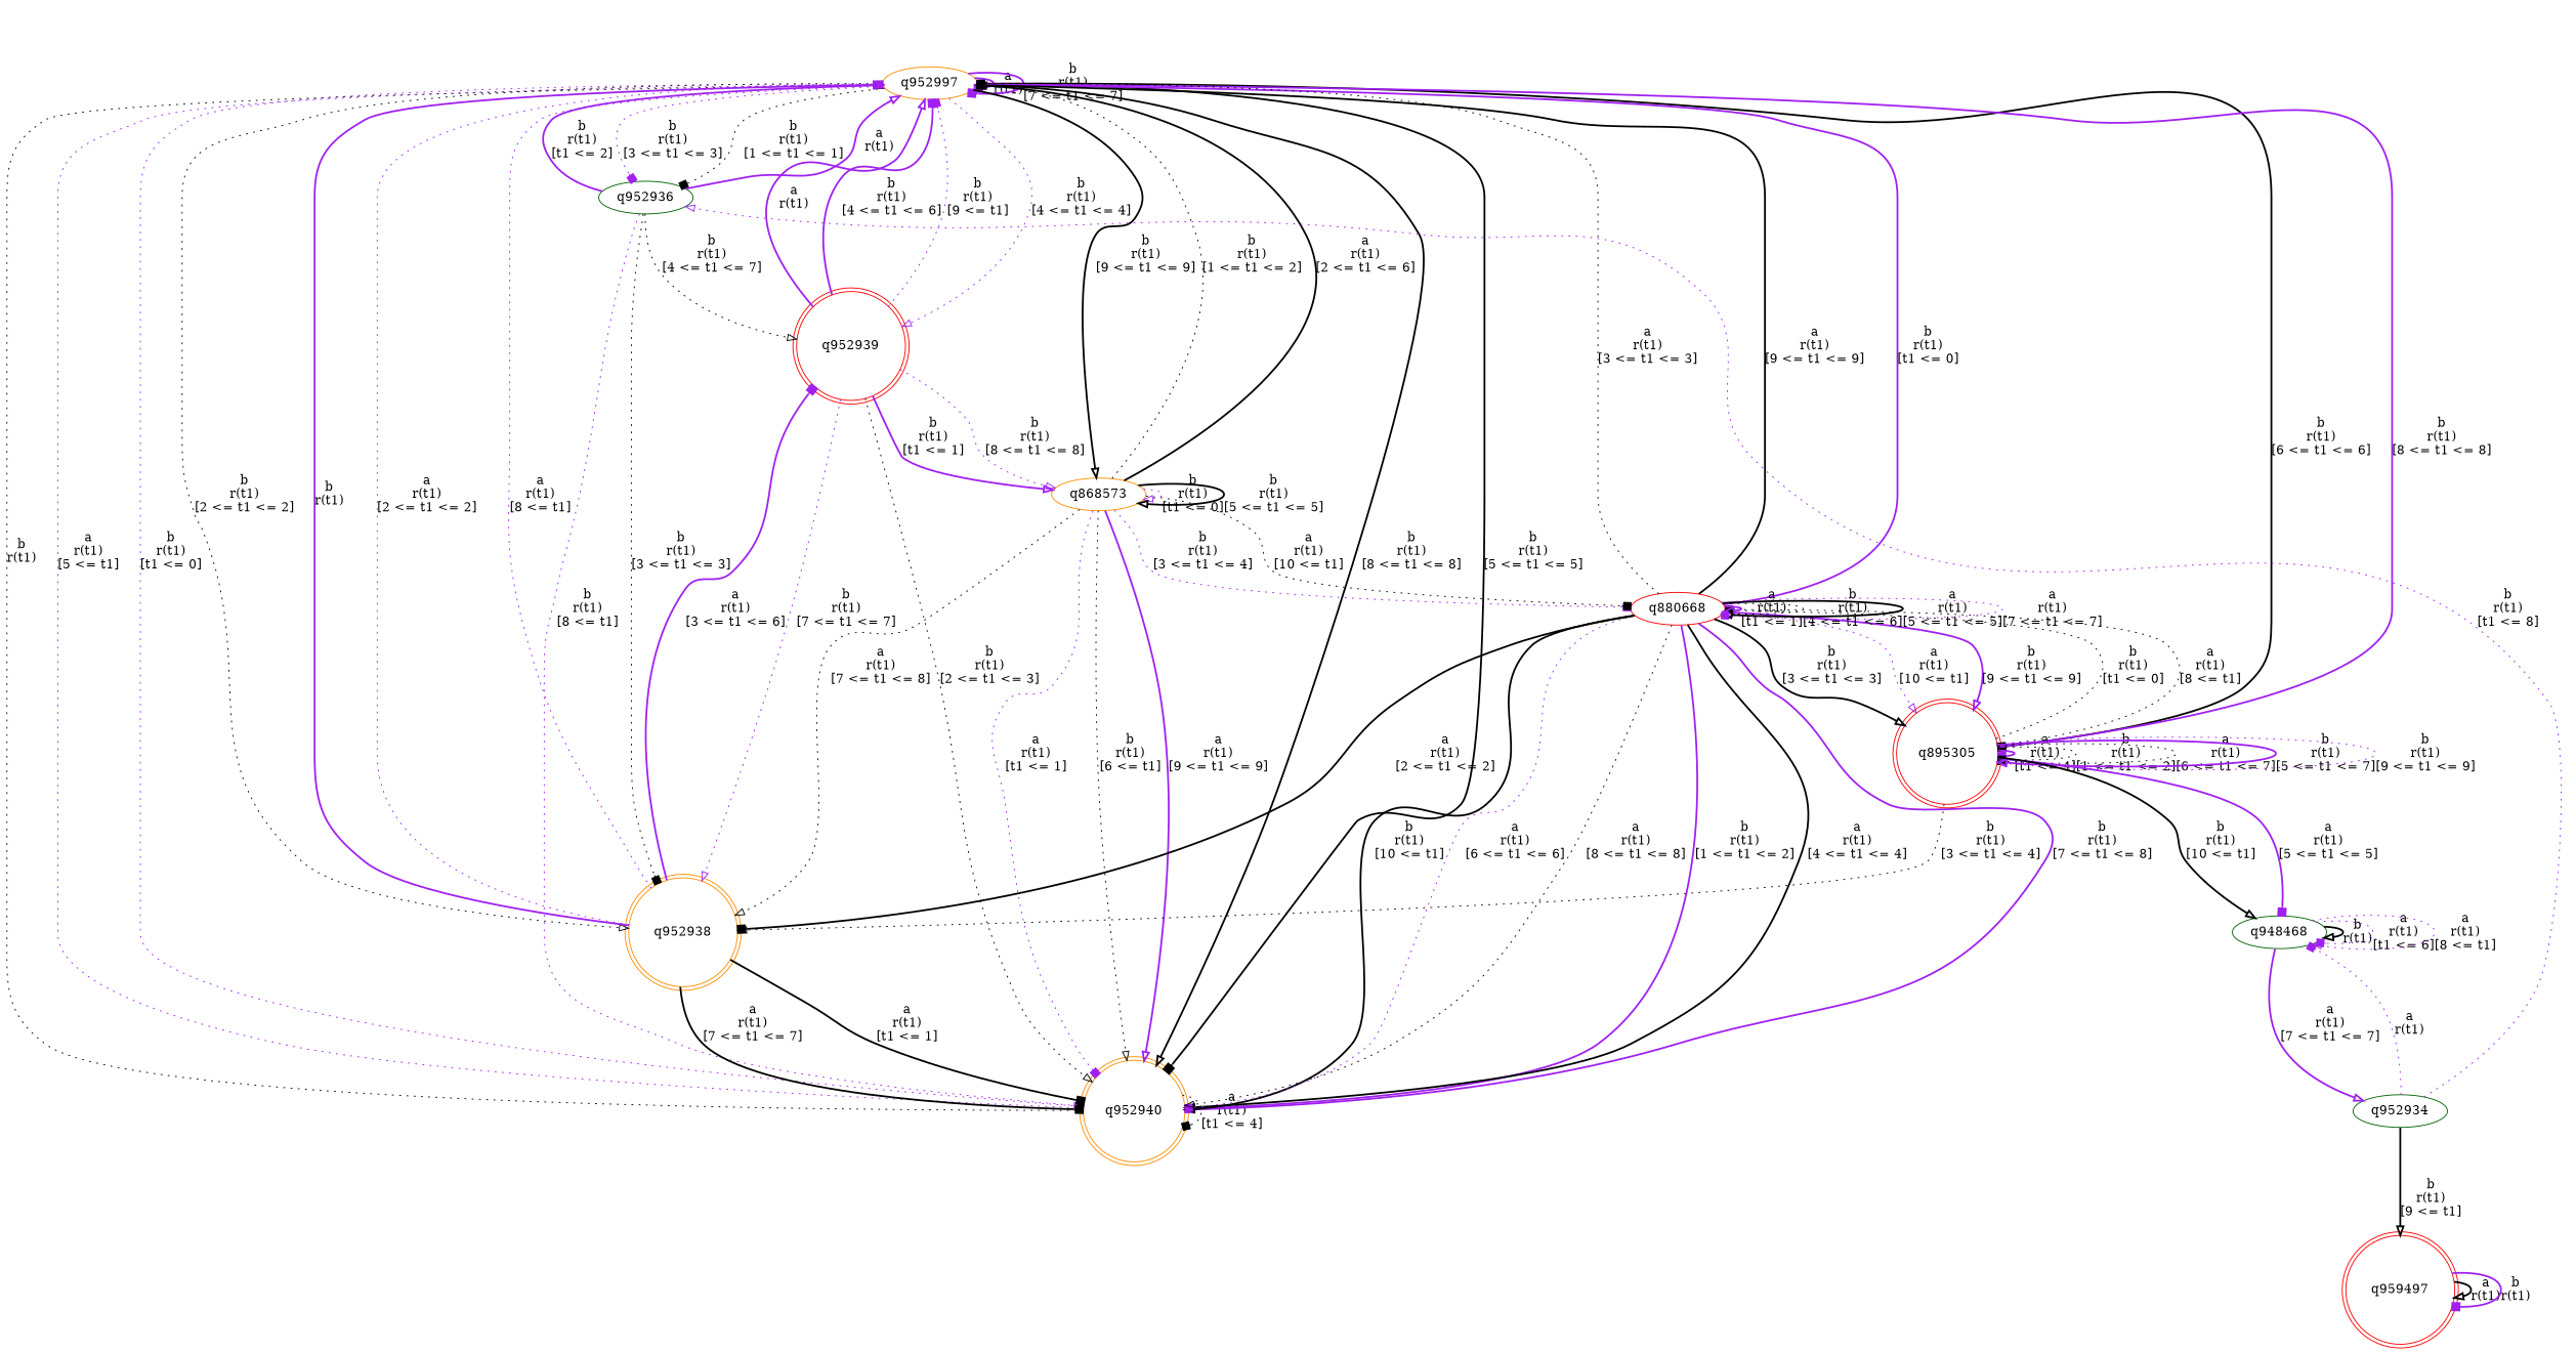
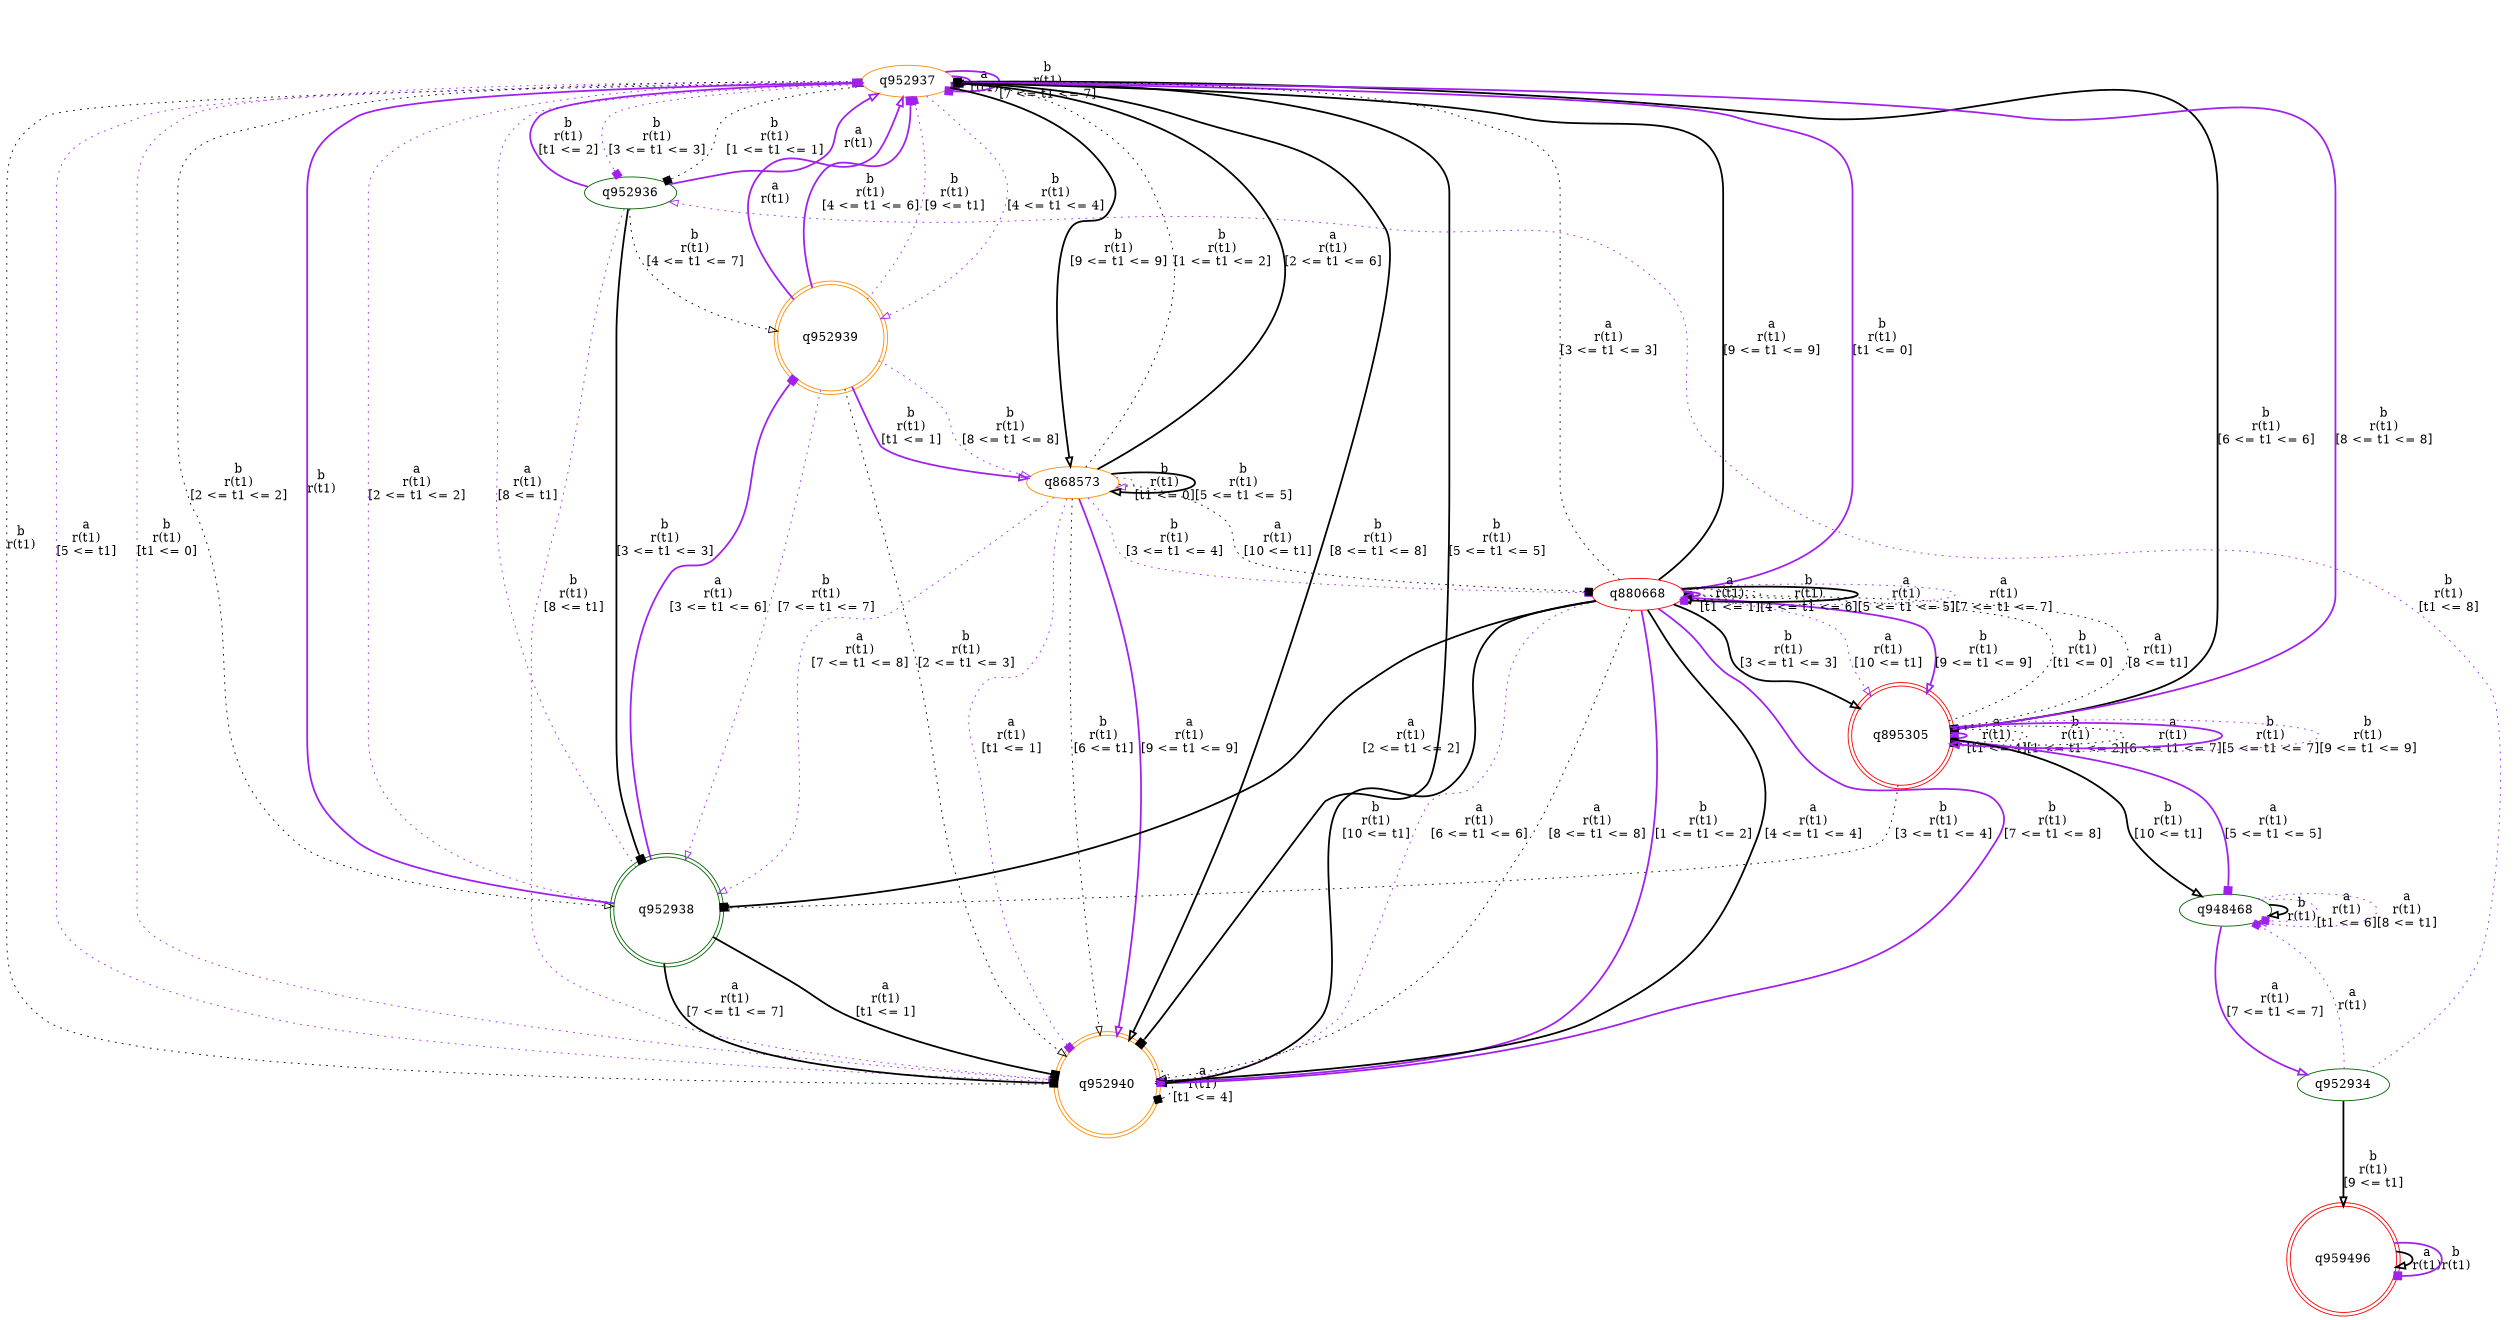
  digraph {
    node [color=darkgreen]
    edge [arrowhead=onormal color=purple style=bold]
-   n1 [color=darkorange label=q952997]
+   n1 [color=darkorange label=q952937]
    n2 [color=darkorange label=q952940 shape=doublecircle]
    n3 [label=q952936]
-   n4 [color=darkorange label=q952938 shape=doublecircle]
-   n5 [color=red label=q952939 shape=doublecircle]
+   n4 [label=q952938 shape=doublecircle]
+   n5 [color=darkorange label=q952939 shape=doublecircle]
    n6 [color=darkorange label=q868573]
    n7 [color=red label=q895305 shape=doublecircle]
    n8 [color=red label=q880668]
    n9 [label=q948468]
    n10 [label=q952934]
-   n11 [color=red label=q959497 shape=doublecircle]
+   n11 [color=red label=q959496 shape=doublecircle]
    n1 -> n1 [arrowhead=box label="a\nr(t1)\n"]
    n1 -> n1 [arrowhead=box label="b\nr(t1)\n[7 <= t1 <= 7]"]
    n1 -> n2 [label="b\nr(t1)\n[t1 <= 0]" style=dotted]
    n1 -> n2 [color=black label="b\nr(t1)\n[8 <= t1 <= 8]"]
    n1 -> n2 [arrowhead=box color=black label="b\nr(t1)\n[5 <= t1 <= 5]"]
    n1 -> n3 [arrowhead=box label="b\nr(t1)\n[3 <= t1 <= 3]" style=dotted]
    n1 -> n3 [arrowhead=box color=black label="b\nr(t1)\n[1 <= t1 <= 1]" style=dotted]
    n1 -> n4 [color=black label="b\nr(t1)\n[2 <= t1 <= 2]" style=dotted]
    n1 -> n5 [label="b\nr(t1)\n[4 <= t1 <= 4]" style=dotted]
    n1 -> n6 [color=black label="b\nr(t1)\n[9 <= t1 <= 9]"]
    n1 -> n7 [arrowhead=box color=black label="b\nr(t1)\n[6 <= t1 <= 6]"]
    n2 -> n1 [arrowhead=box color=black label="b\nr(t1)\n" style=dotted]
    n2 -> n1 [arrowhead=box label="a\nr(t1)\n[5 <= t1]" style=dotted]
    n2 -> n2 [arrowhead=box color=black label="a\nr(t1)\n[t1 <= 4]" style=dotted]
    n3 -> n1 [label="a\nr(t1)\n"]
    n3 -> n1 [label="b\nr(t1)\n[t1 <= 2]"]
    n3 -> n2 [label="b\nr(t1)\n[8 <= t1]" style=dotted]
-   n3 -> n4 [arrowhead=box color=black label="b\nr(t1)\n[3 <= t1 <= 3]" style=dotted]
+   n3 -> n4 [arrowhead=box color=black label="b\nr(t1)\n[3 <= t1 <= 3]"]
    n3 -> n5 [color=black label="b\nr(t1)\n[4 <= t1 <= 7]" style=dotted]
    n4 -> n1 [label="b\nr(t1)\n"]
    n4 -> n1 [label="a\nr(t1)\n[2 <= t1 <= 2]" style=dotted]
    n4 -> n1 [label="a\nr(t1)\n[8 <= t1]" style=dotted]
    n4 -> n2 [arrowhead=box color=black label="a\nr(t1)\n[t1 <= 1]"]
    n4 -> n2 [arrowhead=box color=black label="a\nr(t1)\n[7 <= t1 <= 7]"]
    n4 -> n5 [arrowhead=box label="a\nr(t1)\n[3 <= t1 <= 6]"]
    n5 -> n1 [label="a\nr(t1)\n"]
    n5 -> n1 [arrowhead=box label="b\nr(t1)\n[4 <= t1 <= 6]"]
    n5 -> n1 [arrowhead=box label="b\nr(t1)\n[9 <= t1]" style=dotted]
    n5 -> n2 [color=black label="b\nr(t1)\n[2 <= t1 <= 3]" style=dotted]
    n5 -> n4 [label="b\nr(t1)\n[7 <= t1 <= 7]" style=dotted]
    n5 -> n6 [label="b\nr(t1)\n[t1 <= 1]"]
    n5 -> n6 [label="b\nr(t1)\n[8 <= t1 <= 8]" style=dotted]
    n6 -> n1 [color=black label="b\nr(t1)\n[1 <= t1 <= 2]" style=dotted]
    n6 -> n1 [color=black label="a\nr(t1)\n[2 <= t1 <= 6]"]
    n6 -> n2 [arrowhead=box label="a\nr(t1)\n[t1 <= 1]" style=dotted]
    n6 -> n2 [color=black label="b\nr(t1)\n[6 <= t1]" style=dotted]
    n6 -> n2 [label="a\nr(t1)\n[9 <= t1 <= 9]"]
-   n6 -> n4 [color=black label="a\nr(t1)\n[7 <= t1 <= 8]" style=dotted]
+   n6 -> n4 [label="a\nr(t1)\n[7 <= t1 <= 8]" style=dotted]
    n6 -> n6 [label="b\nr(t1)\n[t1 <= 0]" style=dotted]
    n6 -> n6 [color=black label="b\nr(t1)\n[5 <= t1 <= 5]"]
    n6 -> n8 [arrowhead=box label="b\nr(t1)\n[3 <= t1 <= 4]" style=dotted]
    n6 -> n8 [arrowhead=box color=black label="a\nr(t1)\n[10 <= t1]" style=dotted]
    n7 -> n1 [arrowhead=box label="b\nr(t1)\n[8 <= t1 <= 8]"]
    n7 -> n4 [color=black label="b\nr(t1)\n[3 <= t1 <= 4]" style=dotted]
    n7 -> n7 [arrowhead=box label="a\nr(t1)\n[t1 <= 4]"]
    n7 -> n7 [arrowhead=box color=black label="b\nr(t1)\n[1 <= t1 <= 2]" style=dotted]
    n7 -> n7 [arrowhead=box color=black label="a\nr(t1)\n[6 <= t1 <= 7]" style=dotted]
    n7 -> n7 [label="b\nr(t1)\n[5 <= t1 <= 7]"]
    n7 -> n7 [label="b\nr(t1)\n[9 <= t1 <= 9]" style=dotted]
    n7 -> n8 [color=black label="b\nr(t1)\n[t1 <= 0]" style=dotted]
    n7 -> n8 [arrowhead=box color=black label="a\nr(t1)\n[8 <= t1]" style=dotted]
    n7 -> n9 [arrowhead=box label="a\nr(t1)\n[5 <= t1 <= 5]"]
    n7 -> n9 [color=black label="b\nr(t1)\n[10 <= t1]"]
    n8 -> n1 [arrowhead=box label="b\nr(t1)\n[t1 <= 0]"]
    n8 -> n1 [arrowhead=box color=black label="a\nr(t1)\n[3 <= t1 <= 3]" style=dotted]
    n8 -> n1 [arrowhead=box color=black label="a\nr(t1)\n[9 <= t1 <= 9]"]
    n8 -> n2 [arrowhead=box label="b\nr(t1)\n[1 <= t1 <= 2]"]
    n8 -> n2 [color=black label="a\nr(t1)\n[4 <= t1 <= 4]"]
    n8 -> n2 [label="b\nr(t1)\n[7 <= t1 <= 8]"]
    n8 -> n2 [color=black label="b\nr(t1)\n[10 <= t1]"]
    n8 -> n2 [arrowhead=box label="a\nr(t1)\n[6 <= t1 <= 6]" style=dotted]
    n8 -> n2 [color=black label="a\nr(t1)\n[8 <= t1 <= 8]" style=dotted]
    n8 -> n4 [arrowhead=box color=black label="a\nr(t1)\n[2 <= t1 <= 2]"]
    n8 -> n7 [color=black label="b\nr(t1)\n[3 <= t1 <= 3]"]
    n8 -> n7 [label="b\nr(t1)\n[9 <= t1 <= 9]"]
    n8 -> n7 [label="a\nr(t1)\n[10 <= t1]" style=dotted]
    n8 -> n8 [label="a\nr(t1)\n[t1 <= 1]"]
    n8 -> n8 [color=black label="b\nr(t1)\n[4 <= t1 <= 6]" style=dotted]
    n8 -> n8 [color=black label="a\nr(t1)\n[5 <= t1 <= 5]"]
    n8 -> n8 [arrowhead=box label="a\nr(t1)\n[7 <= t1 <= 7]" style=dotted]
    n9 -> n9 [color=black label="b\nr(t1)\n"]
    n9 -> n9 [arrowhead=box label="a\nr(t1)\n[t1 <= 6]" style=dotted]
    n9 -> n9 [label="a\nr(t1)\n[8 <= t1]" style=dotted]
    n9 -> n10 [label="a\nr(t1)\n[7 <= t1 <= 7]"]
    n10 -> n3 [label="b\nr(t1)\n[t1 <= 8]" style=dotted]
    n10 -> n9 [arrowhead=box label="a\nr(t1)\n" style=dotted]
    n10 -> n11 [color=black label="b\nr(t1)\n[9 <= t1]"]
    n11 -> n11 [color=black label="a\nr(t1)\n"]
    n11 -> n11 [arrowhead=box label="b\nr(t1)\n"]
  }
